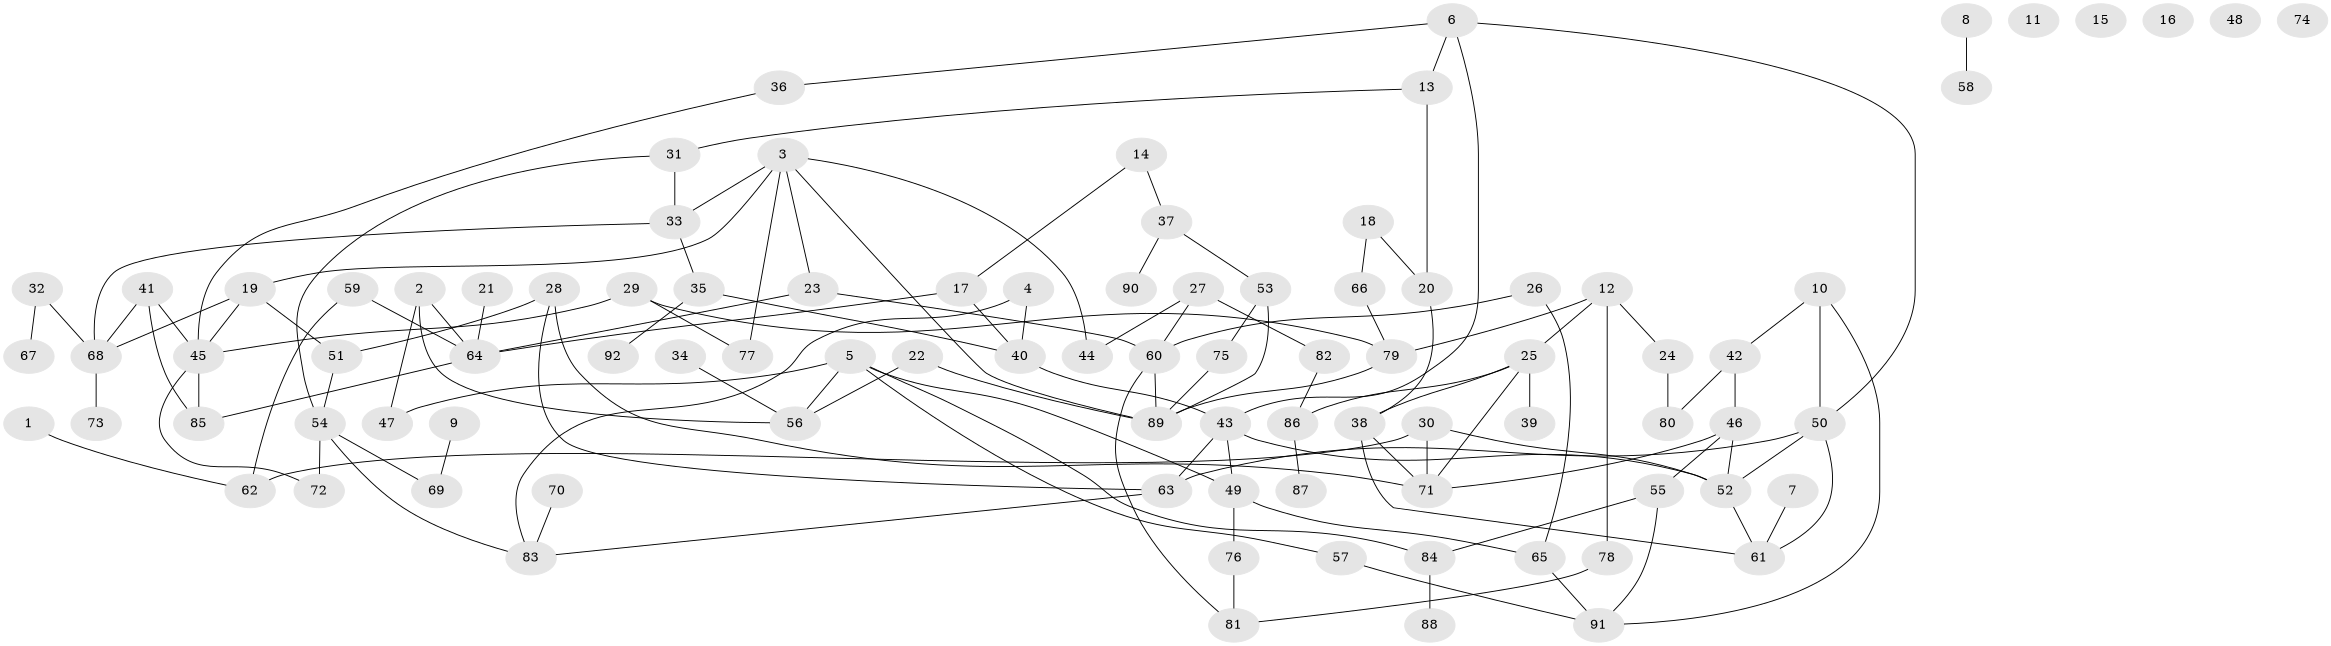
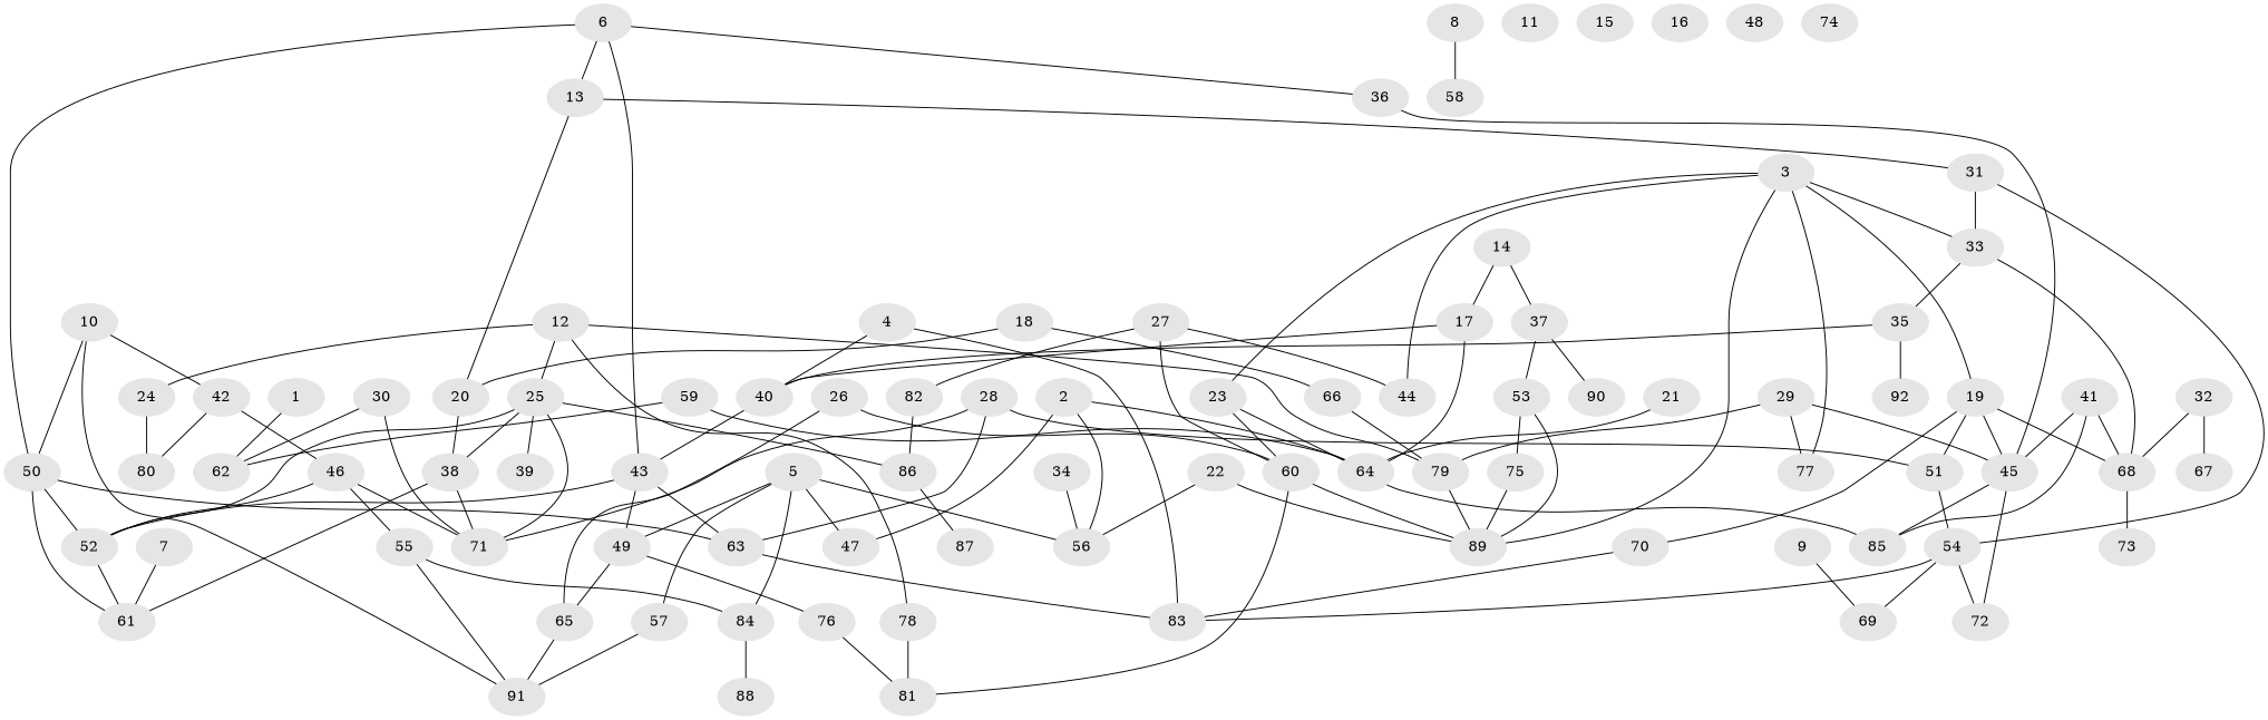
  graph {
    fontname="DejaVu Serif"
    node [color=gray90 fontname="DejaVu Serif" style=filled]
    edge [fontname="DejaVu Serif"]
    1
    62
    2
    47
    56
    64
    85
    3
    19
    23
    33
    44
    77
    89
    45
    51
    68
    70
    60
    35
    4
    40
    83
    43
    5
    49
    57
    84
    65
    76
    91
    88
    6
    13
    36
    50
    20
    31
    63
    52
    61
    7
    8
    58
    9
    69
    10
    42
    80
    46
    11
    12
    24
    25
    78
    79
    38
    39
    71
    86
    81
    54
    14
    17
    37
    53
    90
    15
    16
    18
    66
    72
    73
    21
    22
    87
    26
    27
    82
    28
    29
    30
    32
    67
    92
    34
    75
    41
    55
    48
    59
    74
    1 -- 62
    2 -- 47
    2 -- 56
    2 -- 64
    64 -- 85
    3 -- 19
    3 -- 23
    3 -- 33
    3 -- 44
    3 -- 77
    3 -- 89
    19 -- 45
    19 -- 51
    19 -- 68
+   19 -- 70
    23 -- 64
    23 -- 60
    33 -- 68
    33 -- 35
    45 -- 85
    45 -- 72
    51 -- 54
    68 -- 73
    70 -- 83
    60 -- 89
    60 -- 81
    35 -- 40
    35 -- 92
    4 -- 40
    4 -- 83
    40 -- 43
    43 -- 49
    43 -- 63
    43 -- 52
    5 -- 47
    5 -- 56
    5 -- 49
    5 -- 57
    5 -- 84
    49 -- 65
    49 -- 76
    57 -- 91
    84 -- 88
    65 -- 91
    76 -- 81
    6 -- 43
    6 -- 13
    6 -- 36
    6 -- 50
    13 -- 20
    13 -- 31
    36 -- 45
    50 -- 63
    50 -- 52
    50 -- 61
    20 -- 38
    31 -- 33
    31 -- 54
    63 -- 83
    52 -- 61
    7 -- 61
    8 -- 58
    9 -- 69
    10 -- 91
    10 -- 50
    10 -- 42
    42 -- 80
    42 -- 46
    46 -- 52
    46 -- 71
    46 -- 55
    12 -- 24
    12 -- 25
    12 -- 78
    12 -- 79
    24 -- 80
    25 -- 38
    25 -- 39
    25 -- 71
    25 -- 86
    78 -- 81
    79 -- 89
    38 -- 61
    38 -- 71
    86 -- 87
    54 -- 83
    54 -- 69
    54 -- 72
    14 -- 17
    14 -- 37
    17 -- 64
    17 -- 40
    37 -- 53
    37 -- 90
    53 -- 89
    53 -- 75
    18 -- 20
    18 -- 66
    66 -- 79
    21 -- 64
    22 -- 56
    22 -- 89
    26 -- 60
    26 -- 65
    27 -- 44
    27 -- 60
    27 -- 82
    82 -- 86
    28 -- 51
    28 -- 63
    28 -- 71
    29 -- 77
    29 -- 45
    29 -- 79
    30 -- 62
-   30 -- 52
+   25 -- 52
    30 -- 71
    32 -- 68
    32 -- 67
    34 -- 56
    75 -- 89
    41 -- 85
    41 -- 45
    41 -- 68
    55 -- 84
    55 -- 91
    59 -- 62
    59 -- 64
  }
